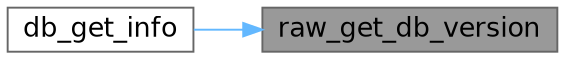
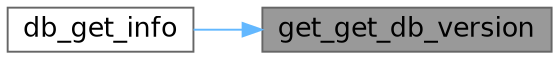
  digraph {
    rankdir=RL
    node [fontname=Helvetica fontsize=14 shape=box style=filled]
-   n1 [color=gray40 fillcolor=grey60 fontcolor=black height=0.2 label=raw_get_db_version width=0.4]
+   n1 [color=gray40 fillcolor=grey60 fontcolor=black height=0.2 label=get_get_db_version width=0.4]
    n2 [color=grey40 fillcolor=white height=0.2 label=db_get_info width=0.4]
    n1 -> n2 [color=steelblue1 dir=back fontname=Helvetica fontsize=14 labelfontname=Helvetica labelfontsize=14 style=solid]
  }
